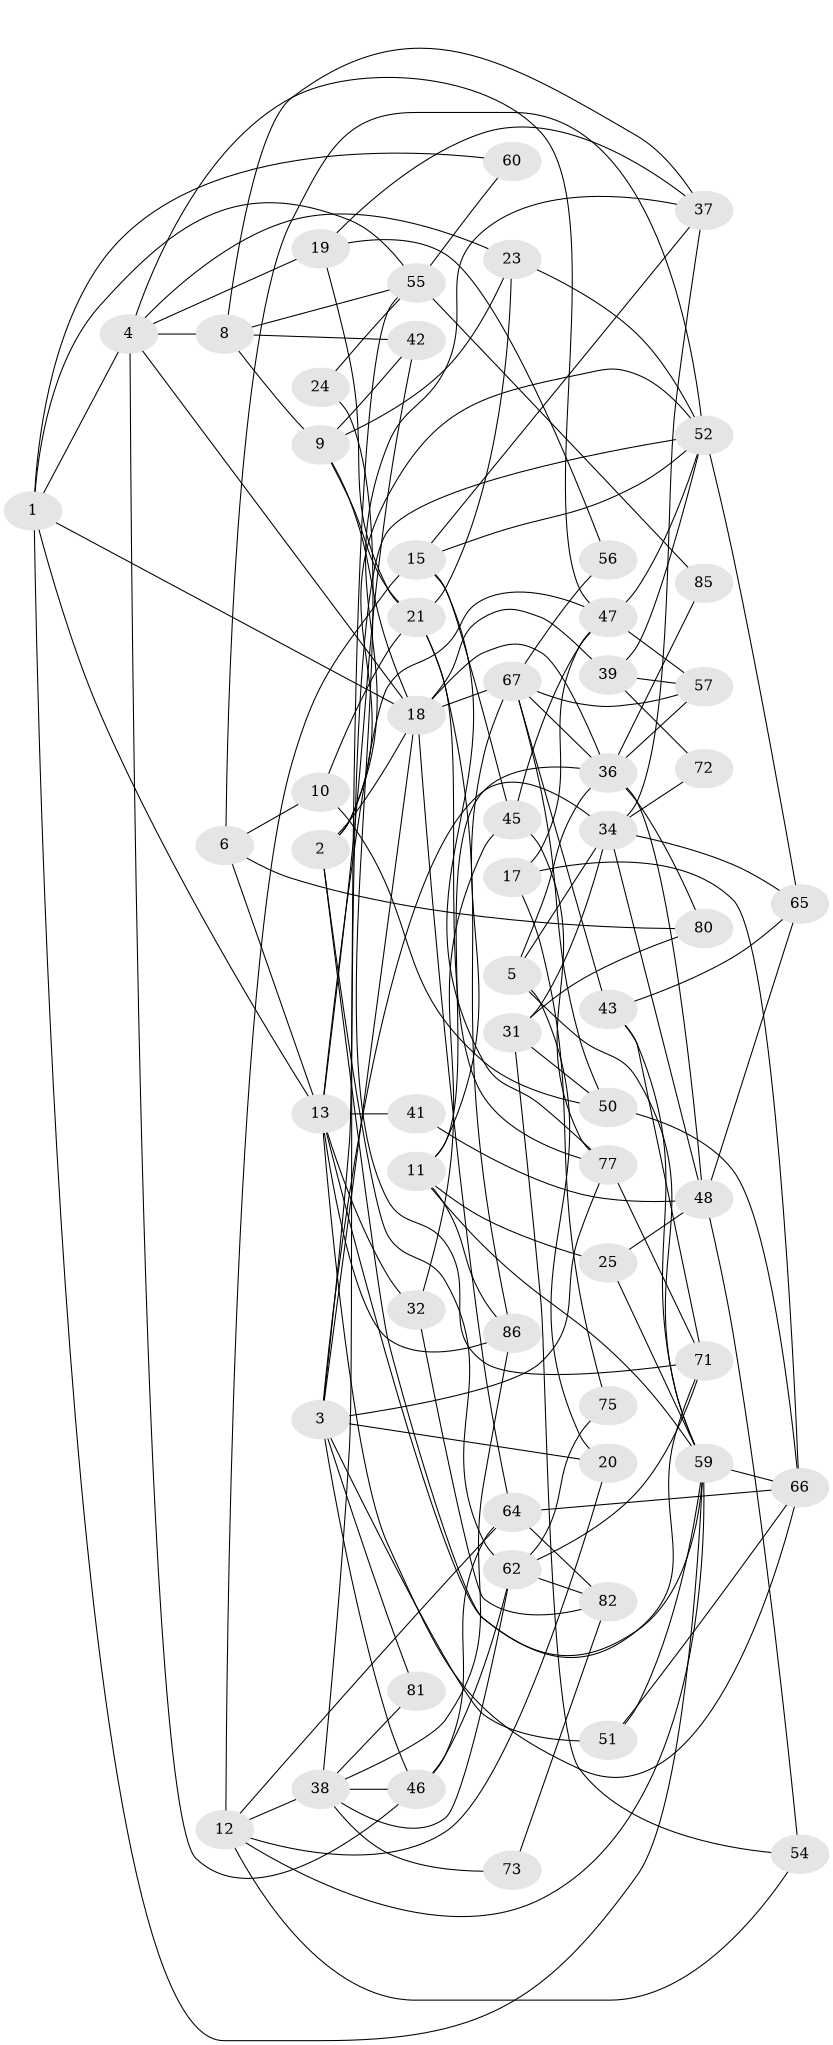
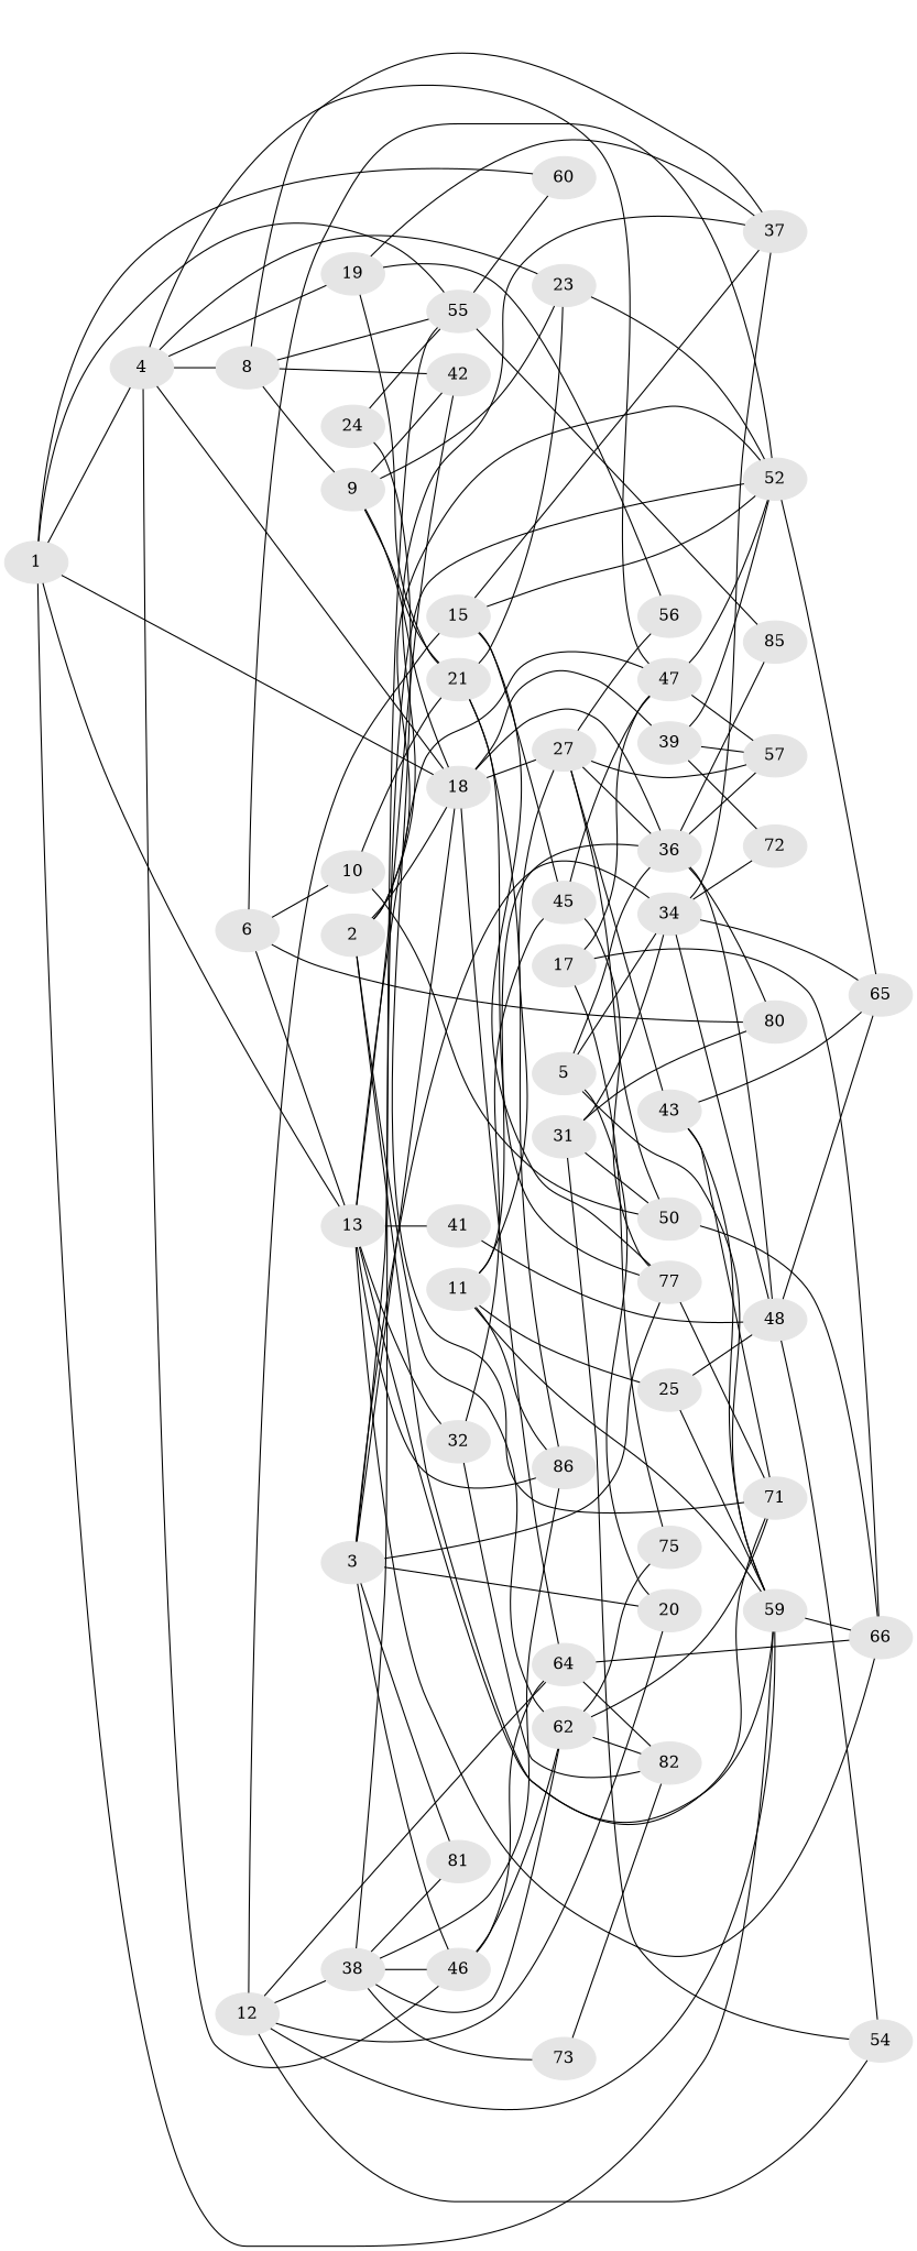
  graph {
    rankdir=LR
    node [color=gray90 style=filled]
    4 [super="+14"]
    18 [super="+68"]
    46
    8
    23
    47 [super="+78"]
    19
    1
    13 [super="+16"]
    55 [super="+84"]
    59 [super="+76"]
    60
    42
    86
    32
    41
    66 [super="+74"]
    71 [super="+79"]
    36 [super="+40"]
-   27 [super="+28" label=67]
+   27 [super="+28"]
    64
    39
    85
    2 [super="+7"]
    37
    52 [super="+58"]
    62 [super="+69"]
    65 [super="+70"]
    75
    82
    3 [super="+30"]
    20 [super="+53"]
    34 [super="+44"]
-   51
    n35 [label=77]
    81
    48 [super="+49"]
    72
    6 [super="+33"]
    10
    80
    9 [super="+26"]
    57
    5
    21 [super="+83"]
    50
    11 [super="+29"]
    25 [super="+77"]
    56
    43
    12 [super="+22"]
    15 [super="+35"]
    38 [super="+61"]
    54
    45
    73
    17
    24
    31
    4 -- 18
    4 -- 46
    4 -- 8
    4 -- 23
    4 -- 47
    4 -- 19
    18 -- 36 [weight=2]
    18 -- 27
    18 -- 64
    18 -- 39
    46 -- 64
    46 -- 62
    8 -- 55
    8 -- 42
    8 -- 37
    8 -- 9
    23 -- 52
    47 -- 52
    47 -- 57
    19 -- 37
    19 -- 21 [weight=2]
    19 -- 56
    1 -- 4
    1 -- 18
    1 -- 13
    1 -- 55
    1 -- 59
    1 -- 60
    13 -- 47
    13 -- 42
    13 -- 86
    13 -- 32
    13 -- 41
    13 -- 66
    13 -- 71
    55 -- 60
    55 -- 85
    59 -- 66
    32 -- 82
    32 -- 45
    41 -- 48
    36 -- 85
    36 -- 48
    36 -- 80
    36 -- 57
    27 -- 36
    27 -- 57
    27 -- 50
    27 -- 56
    27 -- 43
    64 -- 66
    64 -- 82
    39 -- 52
    39 -- 72
    39 -- 57
    2 -- 18
    2 -- 59
    2 -- 37
    2 -- 52
    2 -- 62
    52 -- 65
    62 -- 71 [weight=2]
    62 -- 75
    62 -- 82
    3 -- 18
    3 -- 46
    3 -- 52
    3 -- 20
    3 -- 34
-   3 -- 51
    3 -- n35
    3 -- 81
    34 -- 37
    34 -- 65
    34 -- 48
    34 -- 72
-   51 -- 59
-   51 -- 66
    n35 -- 71
    48 -- 65
    48 -- 54
    6 -- 13
    6 -- 52
    6 -- 10
    6 -- 80
    10 -- 21
    10 -- 50
    9 -- 18
    9 -- 23
    9 -- 42
    9 -- 21
    5 -- 59
    5 -- 36
    5 -- 20
    5 -- 34
    21 -- 23
    21 -- 86
    21 -- n35
    50 -- 66
    11 -- 59
    11 -- 86
    11 -- 36
    11 -- 27
    11 -- 25
    25 -- 59
    25 -- 48
    43 -- 59
    43 -- 71
    43 -- 65
    12 -- 59
    12 -- 64
    12 -- 20
    12 -- 15
    12 -- 38
    12 -- 54
    15 -- 37
    15 -- 52
    15 -- n35
    15 -- 45
    38 -- 46
    38 -- 55
    38 -- 86
    38 -- 62
    38 -- 81
    38 -- 73
    45 -- 47
    45 -- n35
    73 -- 82
    17 -- 47
    17 -- 66
    17 -- 75
    24 -- 55
    24 -- 71
    31 -- 34
    31 -- 80
    31 -- 50
    31 -- 54
  }
